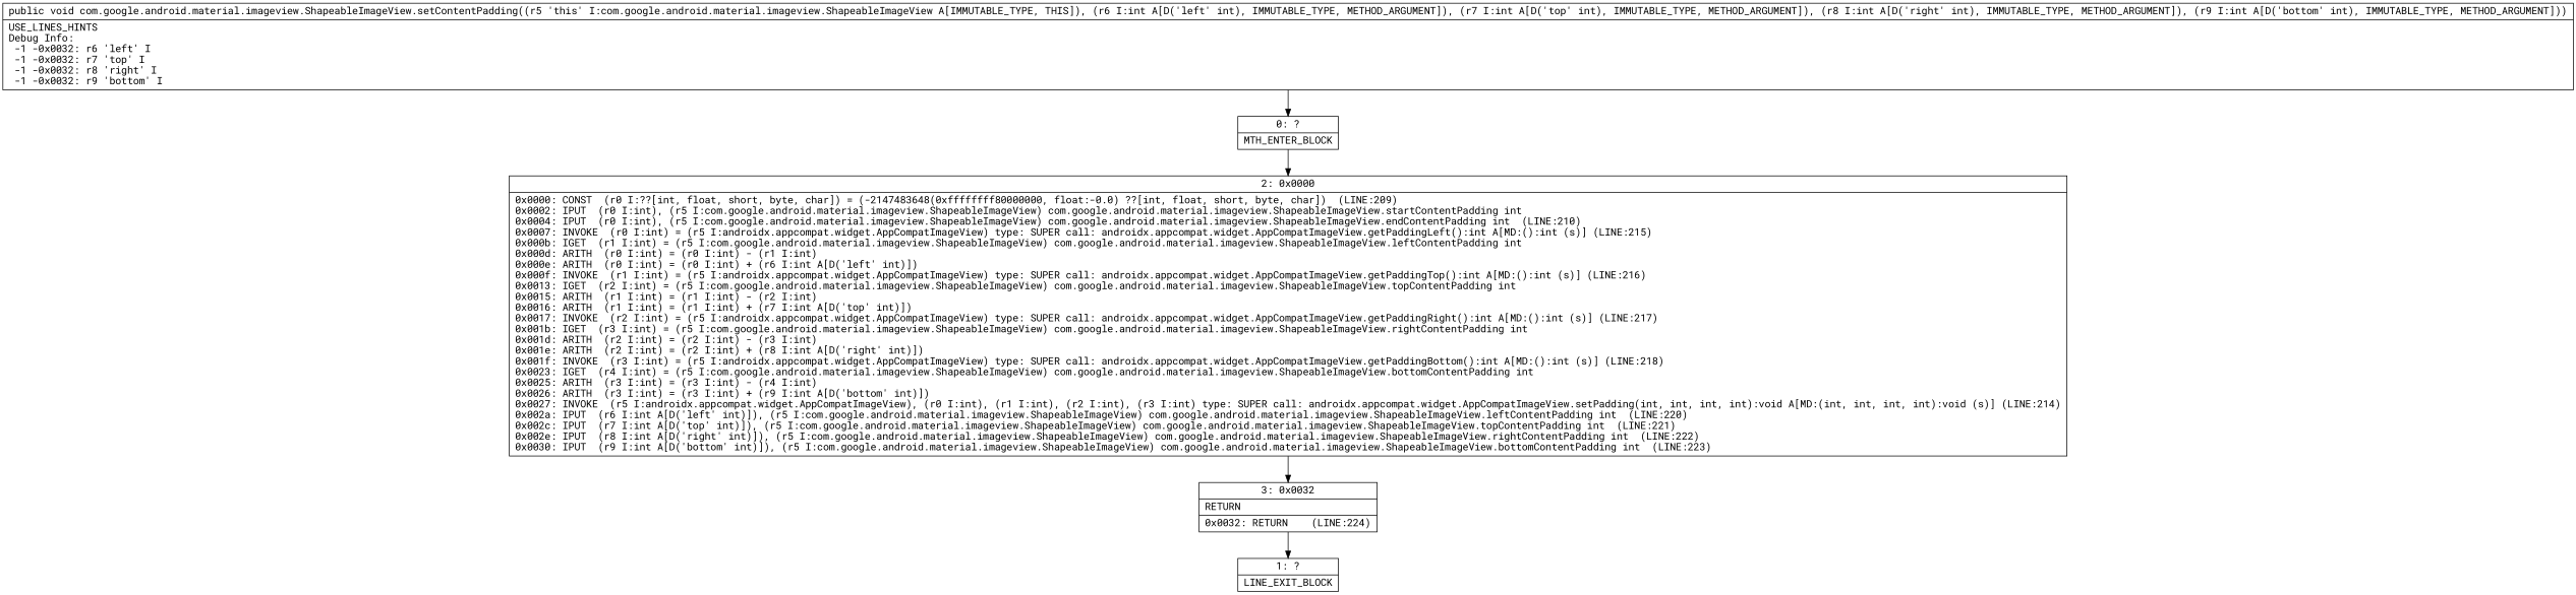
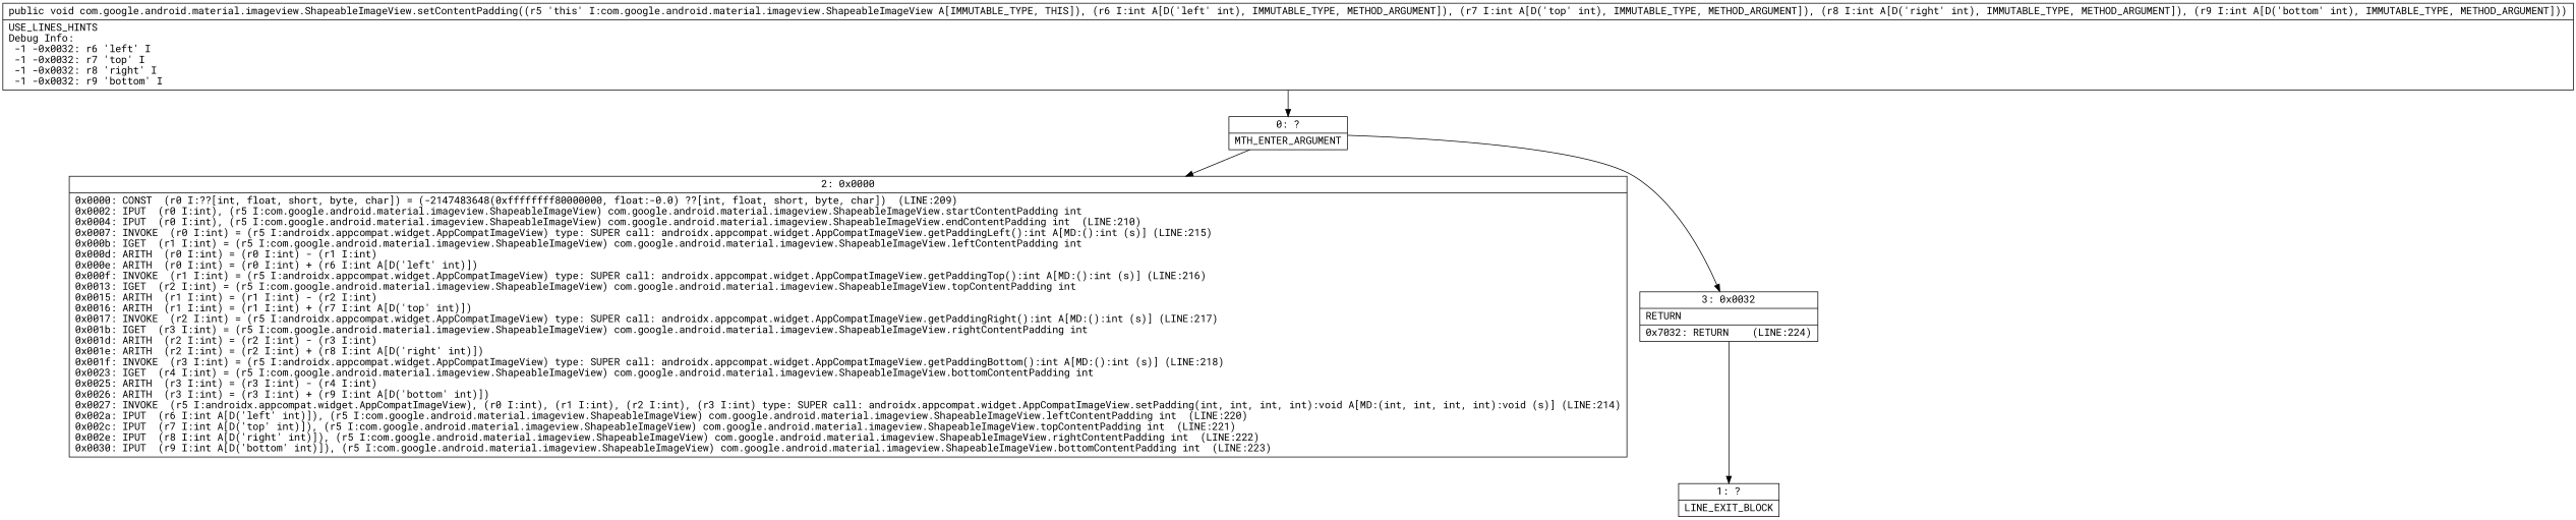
  digraph {
    fontname="Roboto Mono"
    node [fontname="Roboto Mono" shape=record]
    edge [fontname="Roboto Mono"]
-   n1 [label="{0\:\ ?|MTH_ENTER_BLOCK\l}"]
+   n1 [label="{0\:\ ?|MTH_ENTER_ARGUMENT\l}"]
    n2 [label="{2\:\ 0x0000|0x0000: CONST  (r0 I:??[int, float, short, byte, char]) = (\-2147483648(0xffffffff80000000, float:\-0.0) ??[int, float, short, byte, char])  (LINE:209)\l0x0002: IPUT  (r0 I:int), (r5 I:com.google.android.material.imageview.ShapeableImageView) com.google.android.material.imageview.ShapeableImageView.startContentPadding int \l0x0004: IPUT  (r0 I:int), (r5 I:com.google.android.material.imageview.ShapeableImageView) com.google.android.material.imageview.ShapeableImageView.endContentPadding int  (LINE:210)\l0x0007: INVOKE  (r0 I:int) = (r5 I:androidx.appcompat.widget.AppCompatImageView) type: SUPER call: androidx.appcompat.widget.AppCompatImageView.getPaddingLeft():int A[MD:():int (s)] (LINE:215)\l0x000b: IGET  (r1 I:int) = (r5 I:com.google.android.material.imageview.ShapeableImageView) com.google.android.material.imageview.ShapeableImageView.leftContentPadding int \l0x000d: ARITH  (r0 I:int) = (r0 I:int) \- (r1 I:int) \l0x000e: ARITH  (r0 I:int) = (r0 I:int) + (r6 I:int A[D('left' int)]) \l0x000f: INVOKE  (r1 I:int) = (r5 I:androidx.appcompat.widget.AppCompatImageView) type: SUPER call: androidx.appcompat.widget.AppCompatImageView.getPaddingTop():int A[MD:():int (s)] (LINE:216)\l0x0013: IGET  (r2 I:int) = (r5 I:com.google.android.material.imageview.ShapeableImageView) com.google.android.material.imageview.ShapeableImageView.topContentPadding int \l0x0015: ARITH  (r1 I:int) = (r1 I:int) \- (r2 I:int) \l0x0016: ARITH  (r1 I:int) = (r1 I:int) + (r7 I:int A[D('top' int)]) \l0x0017: INVOKE  (r2 I:int) = (r5 I:androidx.appcompat.widget.AppCompatImageView) type: SUPER call: androidx.appcompat.widget.AppCompatImageView.getPaddingRight():int A[MD:():int (s)] (LINE:217)\l0x001b: IGET  (r3 I:int) = (r5 I:com.google.android.material.imageview.ShapeableImageView) com.google.android.material.imageview.ShapeableImageView.rightContentPadding int \l0x001d: ARITH  (r2 I:int) = (r2 I:int) \- (r3 I:int) \l0x001e: ARITH  (r2 I:int) = (r2 I:int) + (r8 I:int A[D('right' int)]) \l0x001f: INVOKE  (r3 I:int) = (r5 I:androidx.appcompat.widget.AppCompatImageView) type: SUPER call: androidx.appcompat.widget.AppCompatImageView.getPaddingBottom():int A[MD:():int (s)] (LINE:218)\l0x0023: IGET  (r4 I:int) = (r5 I:com.google.android.material.imageview.ShapeableImageView) com.google.android.material.imageview.ShapeableImageView.bottomContentPadding int \l0x0025: ARITH  (r3 I:int) = (r3 I:int) \- (r4 I:int) \l0x0026: ARITH  (r3 I:int) = (r3 I:int) + (r9 I:int A[D('bottom' int)]) \l0x0027: INVOKE  (r5 I:androidx.appcompat.widget.AppCompatImageView), (r0 I:int), (r1 I:int), (r2 I:int), (r3 I:int) type: SUPER call: androidx.appcompat.widget.AppCompatImageView.setPadding(int, int, int, int):void A[MD:(int, int, int, int):void (s)] (LINE:214)\l0x002a: IPUT  (r6 I:int A[D('left' int)]), (r5 I:com.google.android.material.imageview.ShapeableImageView) com.google.android.material.imageview.ShapeableImageView.leftContentPadding int  (LINE:220)\l0x002c: IPUT  (r7 I:int A[D('top' int)]), (r5 I:com.google.android.material.imageview.ShapeableImageView) com.google.android.material.imageview.ShapeableImageView.topContentPadding int  (LINE:221)\l0x002e: IPUT  (r8 I:int A[D('right' int)]), (r5 I:com.google.android.material.imageview.ShapeableImageView) com.google.android.material.imageview.ShapeableImageView.rightContentPadding int  (LINE:222)\l0x0030: IPUT  (r9 I:int A[D('bottom' int)]), (r5 I:com.google.android.material.imageview.ShapeableImageView) com.google.android.material.imageview.ShapeableImageView.bottomContentPadding int  (LINE:223)\l}"]
-   n3 [label="{3\:\ 0x0032|RETURN\l|0x0032: RETURN    (LINE:224)\l}"]
+   n3 [label="{3\:\ 0x0032|RETURN\l|0x7032: RETURN    (LINE:224)\l}"]
    n4 [label="{1\:\ ?|LINE_EXIT_BLOCK\l}"]
    n5 [label="{public void com.google.android.material.imageview.ShapeableImageView.setContentPadding((r5 'this' I:com.google.android.material.imageview.ShapeableImageView A[IMMUTABLE_TYPE, THIS]), (r6 I:int A[D('left' int), IMMUTABLE_TYPE, METHOD_ARGUMENT]), (r7 I:int A[D('top' int), IMMUTABLE_TYPE, METHOD_ARGUMENT]), (r8 I:int A[D('right' int), IMMUTABLE_TYPE, METHOD_ARGUMENT]), (r9 I:int A[D('bottom' int), IMMUTABLE_TYPE, METHOD_ARGUMENT]))  | USE_LINES_HINTS\lDebug Info:\l  \-1 \-0x0032: r6 'left' I\l  \-1 \-0x0032: r7 'top' I\l  \-1 \-0x0032: r8 'right' I\l  \-1 \-0x0032: r9 'bottom' I\l}"]
    n1 -> n2
-   n2 -> n3
+   n1 -> n3
    n3 -> n4
    n5 -> n1
  }
